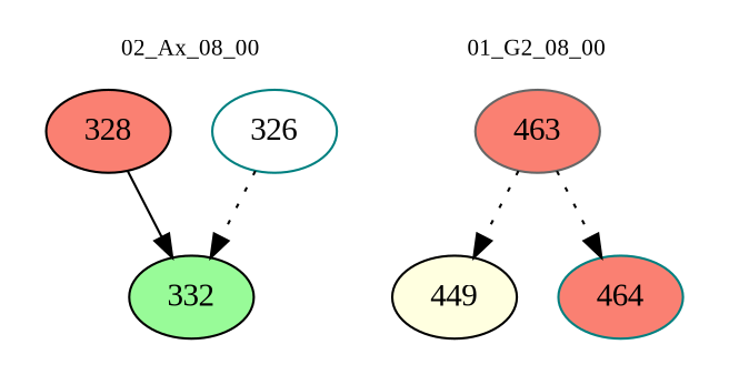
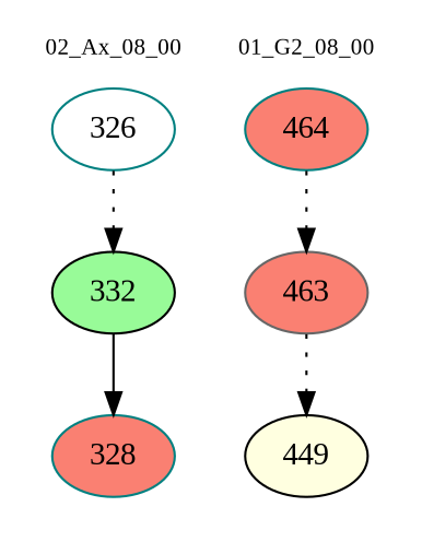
  digraph {
    fontname="Liberation Serif"
    node [color=teal fillcolor=salmon fontname="Liberation Serif" style=filled]
    edge [color=black fontname="Liberation Serif" style=dotted]
    n1 [color=black fillcolor=palegreen label=332]
    n2 [fillcolor=white label=326]
-   n3 [color=black label=328]
+   n3 [label=328]
    n4 [color=gray40 label=463]
    n5 [color=black fillcolor=lightyellow label=449]
    n6 [label=464]
    subgraph cluster_1 {
      color=white
      fontsize=10
      label="02_Ax_08_00"
      n1
      n2
      n3
    }
    subgraph cluster_2 {
      color=white
      fontsize=10
      label="01_G2_08_00"
      n4
      n5
      n6
    }
-   n3 -> n1 [style=solid]
+   n1 -> n3 [style=solid]
    n2 -> n1
    n4 -> n5
-   n4 -> n6
+   n6 -> n4
  }
